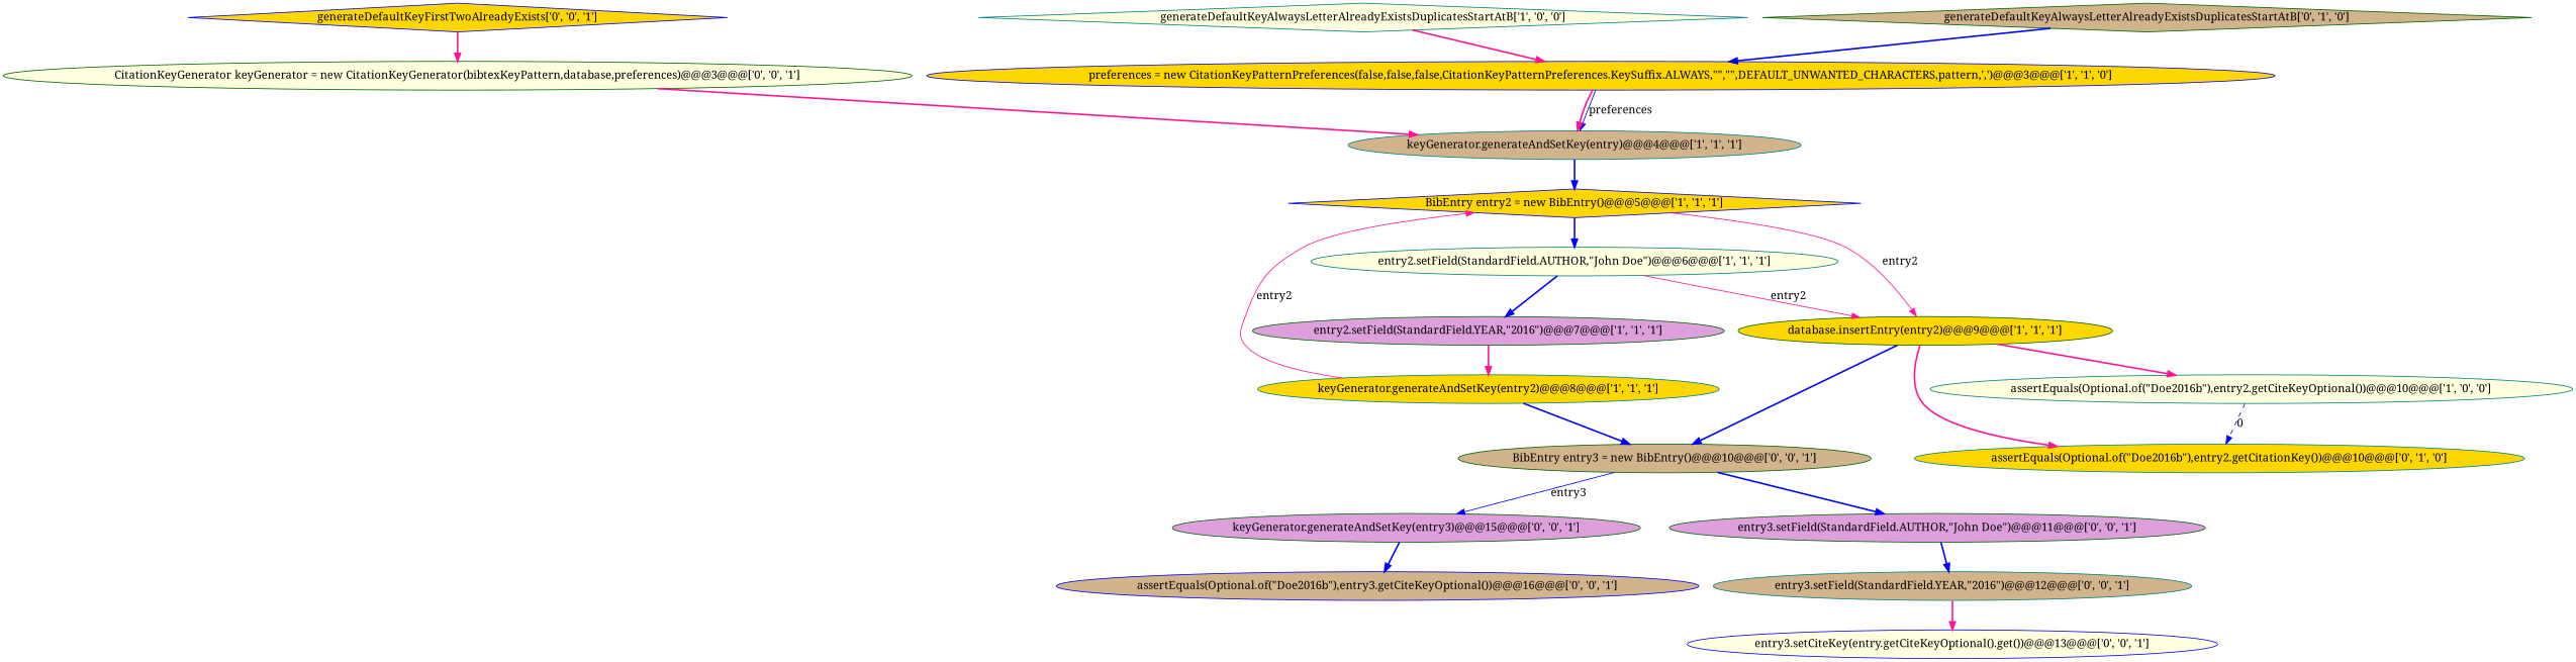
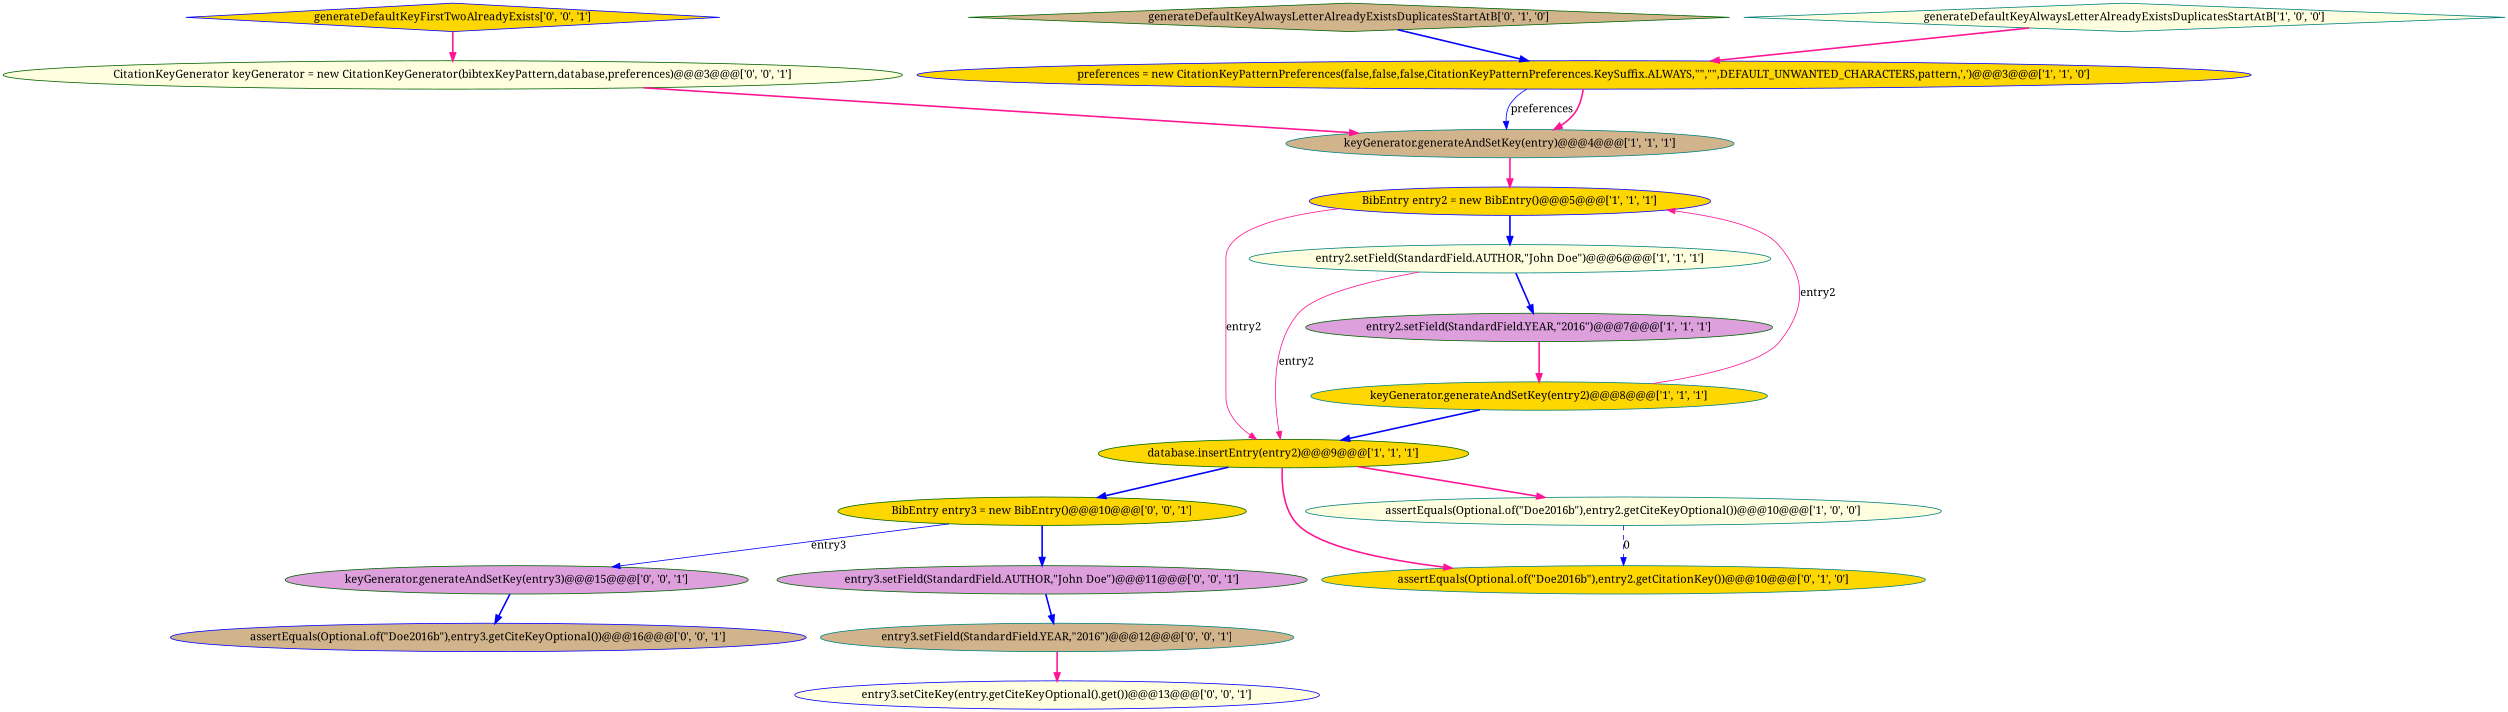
  digraph {
    fontname="Noto Serif"
    node [color=darkgreen fillcolor=gold fontname="Noto Serif" shape=ellipse style=filled]
    edge [color=blue fontname="Noto Serif" style=bold]
    n1 [color=blue label="generateDefaultKeyFirstTwoAlreadyExists['0', '0', '1']" shape=diamond]
    n2 [fillcolor=lightyellow label="CitationKeyGenerator keyGenerator = new CitationKeyGenerator(bibtexKeyPattern,database,preferences)@@@3@@@['0', '0', '1']"]
    n3 [color=teal fillcolor=tan label="keyGenerator.generateAndSetKey(entry)@@@4@@@['1', '1', '1']"]
    n4 [fillcolor=plum label="keyGenerator.generateAndSetKey(entry3)@@@15@@@['0', '0', '1']"]
    n5 [color=blue fillcolor=tan label="assertEquals(Optional.of(\"Doe2016b\"),entry3.getCiteKeyOptional())@@@16@@@['0', '0', '1']"]
    n6 [label="database.insertEntry(entry2)@@@9@@@['1', '1', '1']"]
-   n7 [fillcolor=tan label="BibEntry entry3 = new BibEntry()@@@10@@@['0', '0', '1']"]
+   n7 [label="BibEntry entry3 = new BibEntry()@@@10@@@['0', '0', '1']"]
    n8 [color=teal label="assertEquals(Optional.of(\"Doe2016b\"),entry2.getCitationKey())@@@10@@@['0', '1', '0']"]
    n9 [color=teal fillcolor=lightyellow label="assertEquals(Optional.of(\"Doe2016b\"),entry2.getCiteKeyOptional())@@@10@@@['1', '0', '0']"]
    n10 [fillcolor=plum label="entry3.setField(StandardField.AUTHOR,\"John Doe\")@@@11@@@['0', '0', '1']"]
    n11 [color=teal fillcolor=tan label="entry3.setField(StandardField.YEAR,\"2016\")@@@12@@@['0', '0', '1']"]
    n12 [fillcolor=tan label="generateDefaultKeyAlwaysLetterAlreadyExistsDuplicatesStartAtB['0', '1', '0']" shape=diamond]
    n13 [color=blue label="preferences = new CitationKeyPatternPreferences(false,false,false,CitationKeyPatternPreferences.KeySuffix.ALWAYS,\"\",\"\",DEFAULT_UNWANTED_CHARACTERS,pattern,',')@@@3@@@['1', '1', '0']"]
-   n14 [color=blue label="BibEntry entry2 = new BibEntry()@@@5@@@['1', '1', '1']" shape=diamond]
+   n14 [color=blue label="BibEntry entry2 = new BibEntry()@@@5@@@['1', '1', '1']"]
    n15 [color=teal fillcolor=lightyellow label="entry2.setField(StandardField.AUTHOR,\"John Doe\")@@@6@@@['1', '1', '1']"]
    n16 [fillcolor=plum label="entry2.setField(StandardField.YEAR,\"2016\")@@@7@@@['1', '1', '1']"]
    n17 [color=teal label="keyGenerator.generateAndSetKey(entry2)@@@8@@@['1', '1', '1']"]
    n18 [color=blue fillcolor=lightyellow label="entry3.setCiteKey(entry.getCiteKeyOptional().get())@@@13@@@['0', '0', '1']"]
    n19 [color=teal fillcolor=lightyellow label="generateDefaultKeyAlwaysLetterAlreadyExistsDuplicatesStartAtB['1', '0', '0']" shape=diamond]
    n1 -> n2 [color=deeppink]
    n2 -> n3 [color=deeppink]
-   n3 -> n14
+   n3 -> n14 [color=deeppink]
    n4 -> n5
    n6 -> n7
    n6 -> n8 [color=deeppink]
    n6 -> n9 [color=deeppink]
    n7 -> n4 [label=entry3 style=solid]
    n7 -> n10
    n9 -> n8 [label=0 style=dashed]
    n10 -> n11
    n11 -> n18 [color=deeppink]
    n12 -> n13
    n13 -> n3 [label=preferences style=solid]
    n13 -> n3 [color=deeppink]
    n14 -> n6 [color=deeppink label=entry2 style=solid]
    n14 -> n15
    n15 -> n6 [color=deeppink label=entry2 style=solid]
    n15 -> n16
    n16 -> n17 [color=deeppink]
-   n17 -> n7
+   n17 -> n6
    n17 -> n14 [color=deeppink label=entry2 style=solid]
    n19 -> n13 [color=deeppink]
  }
